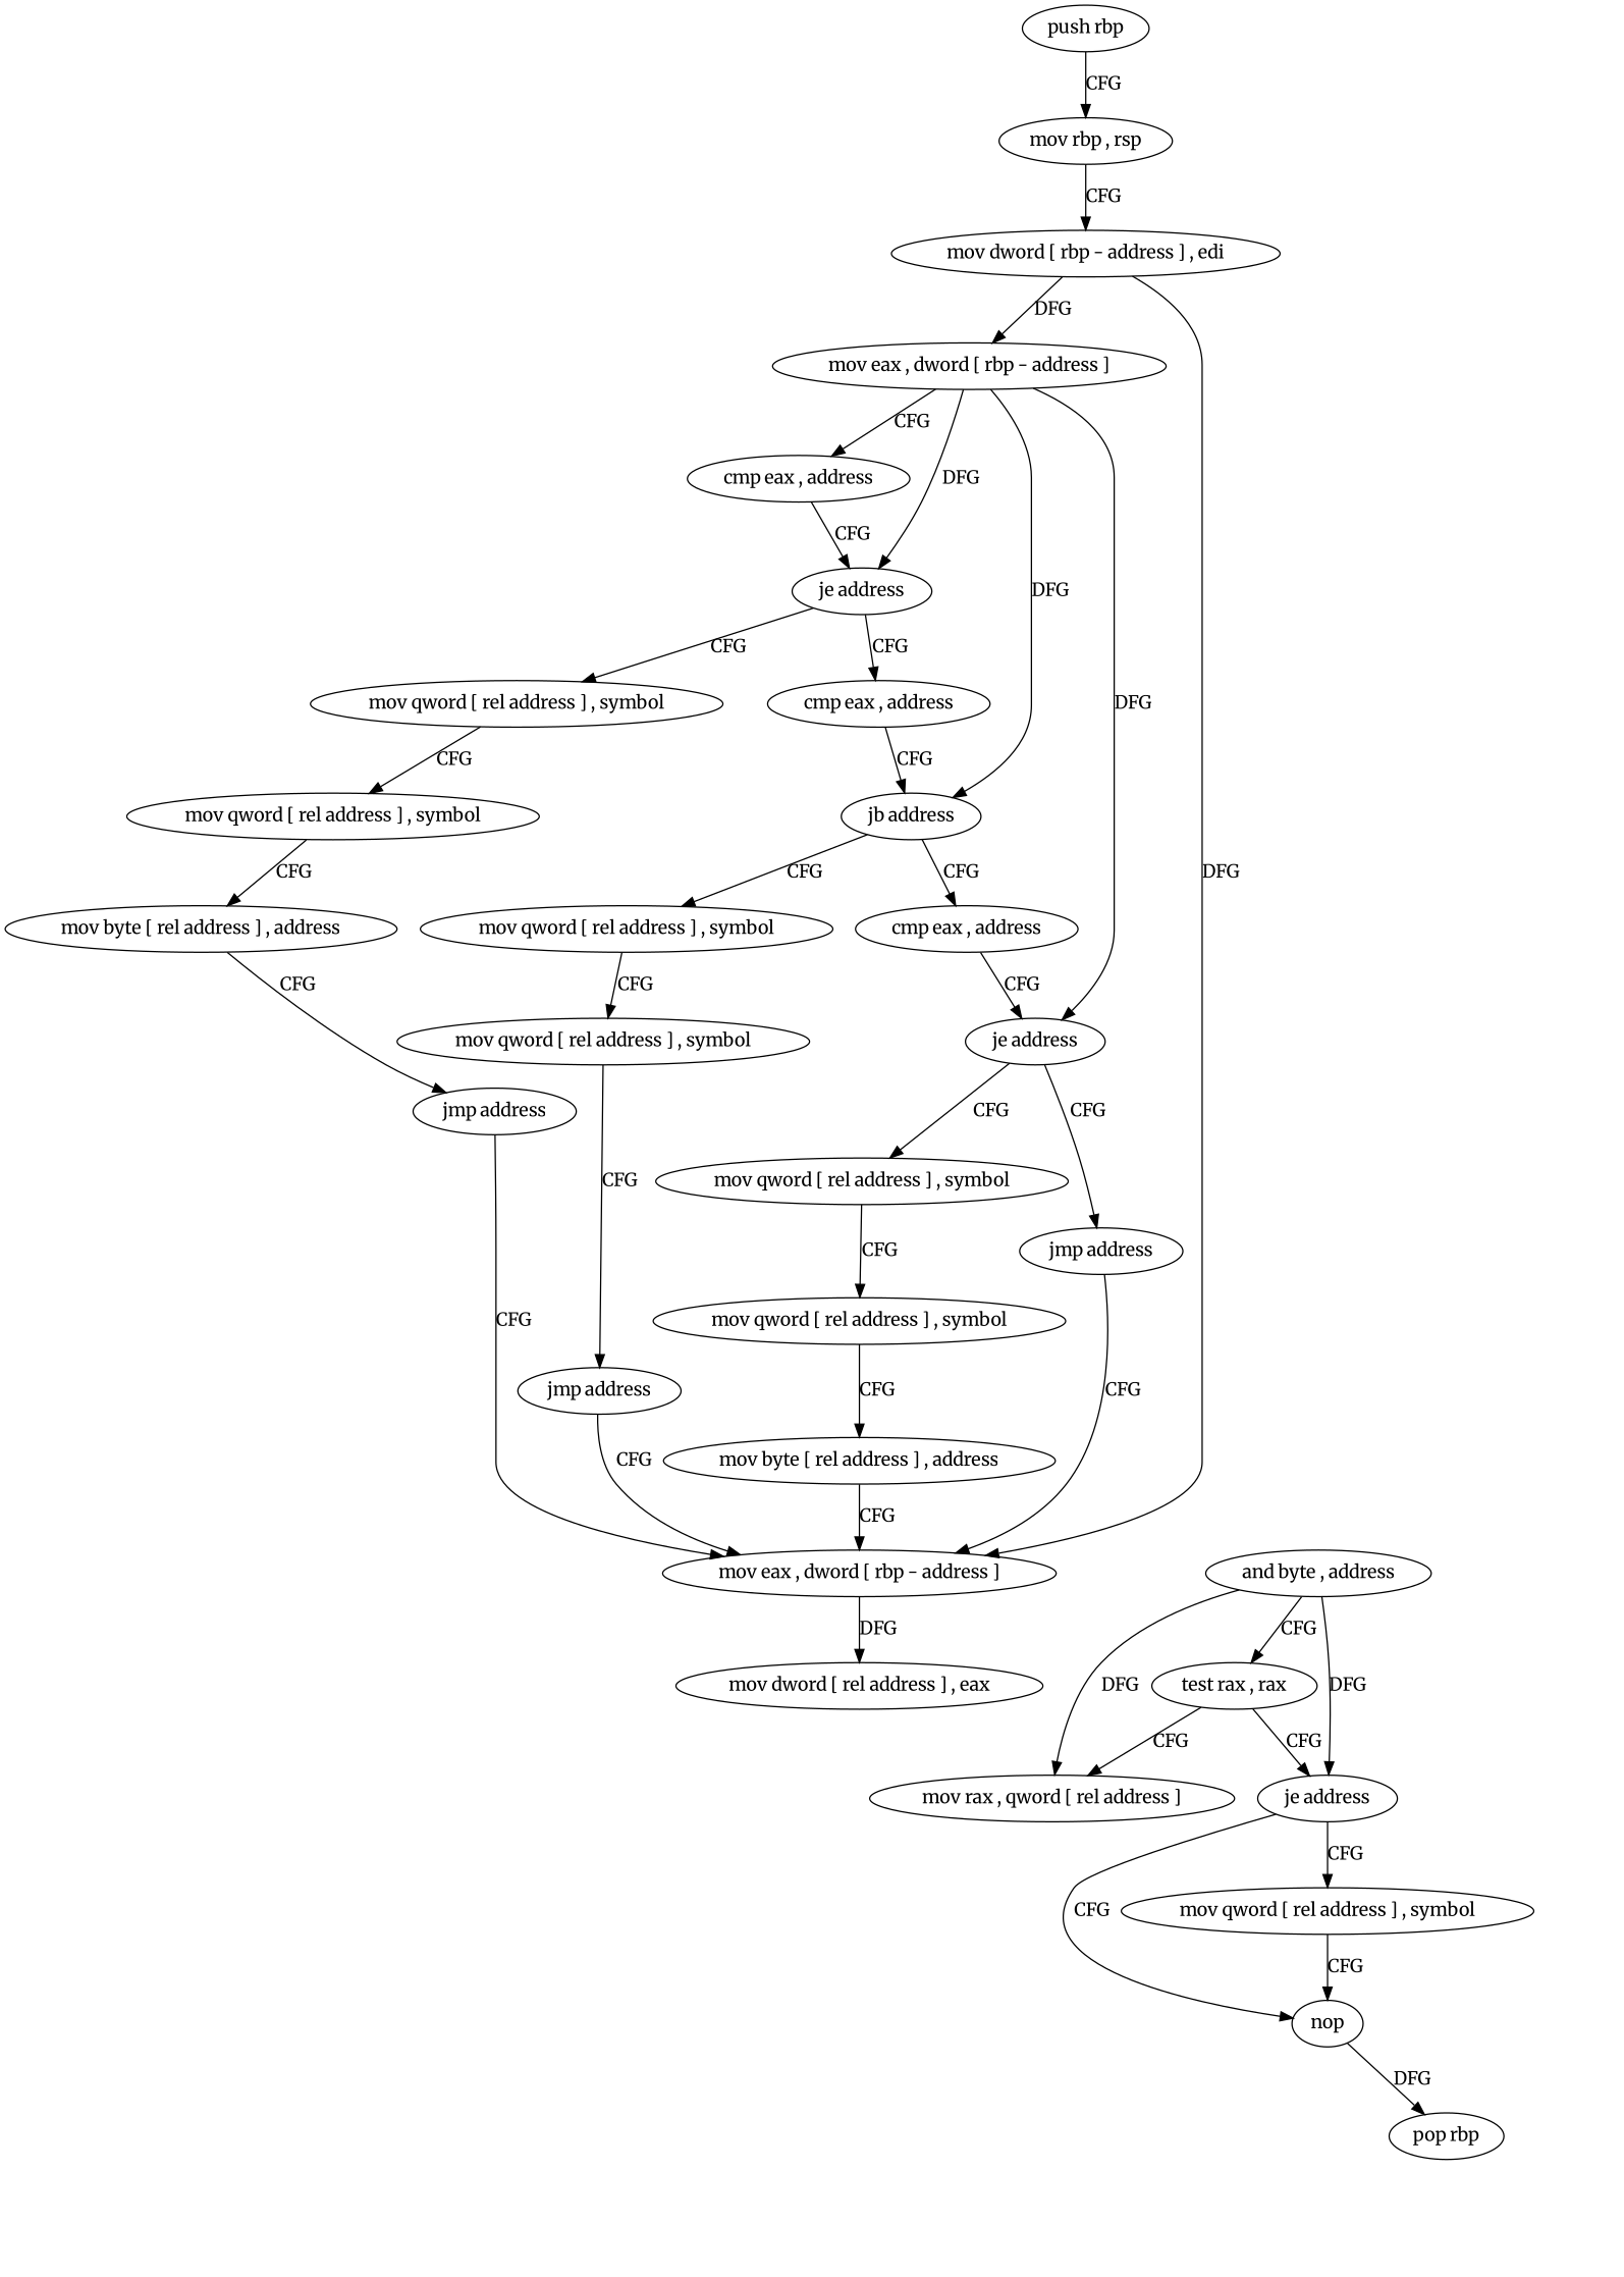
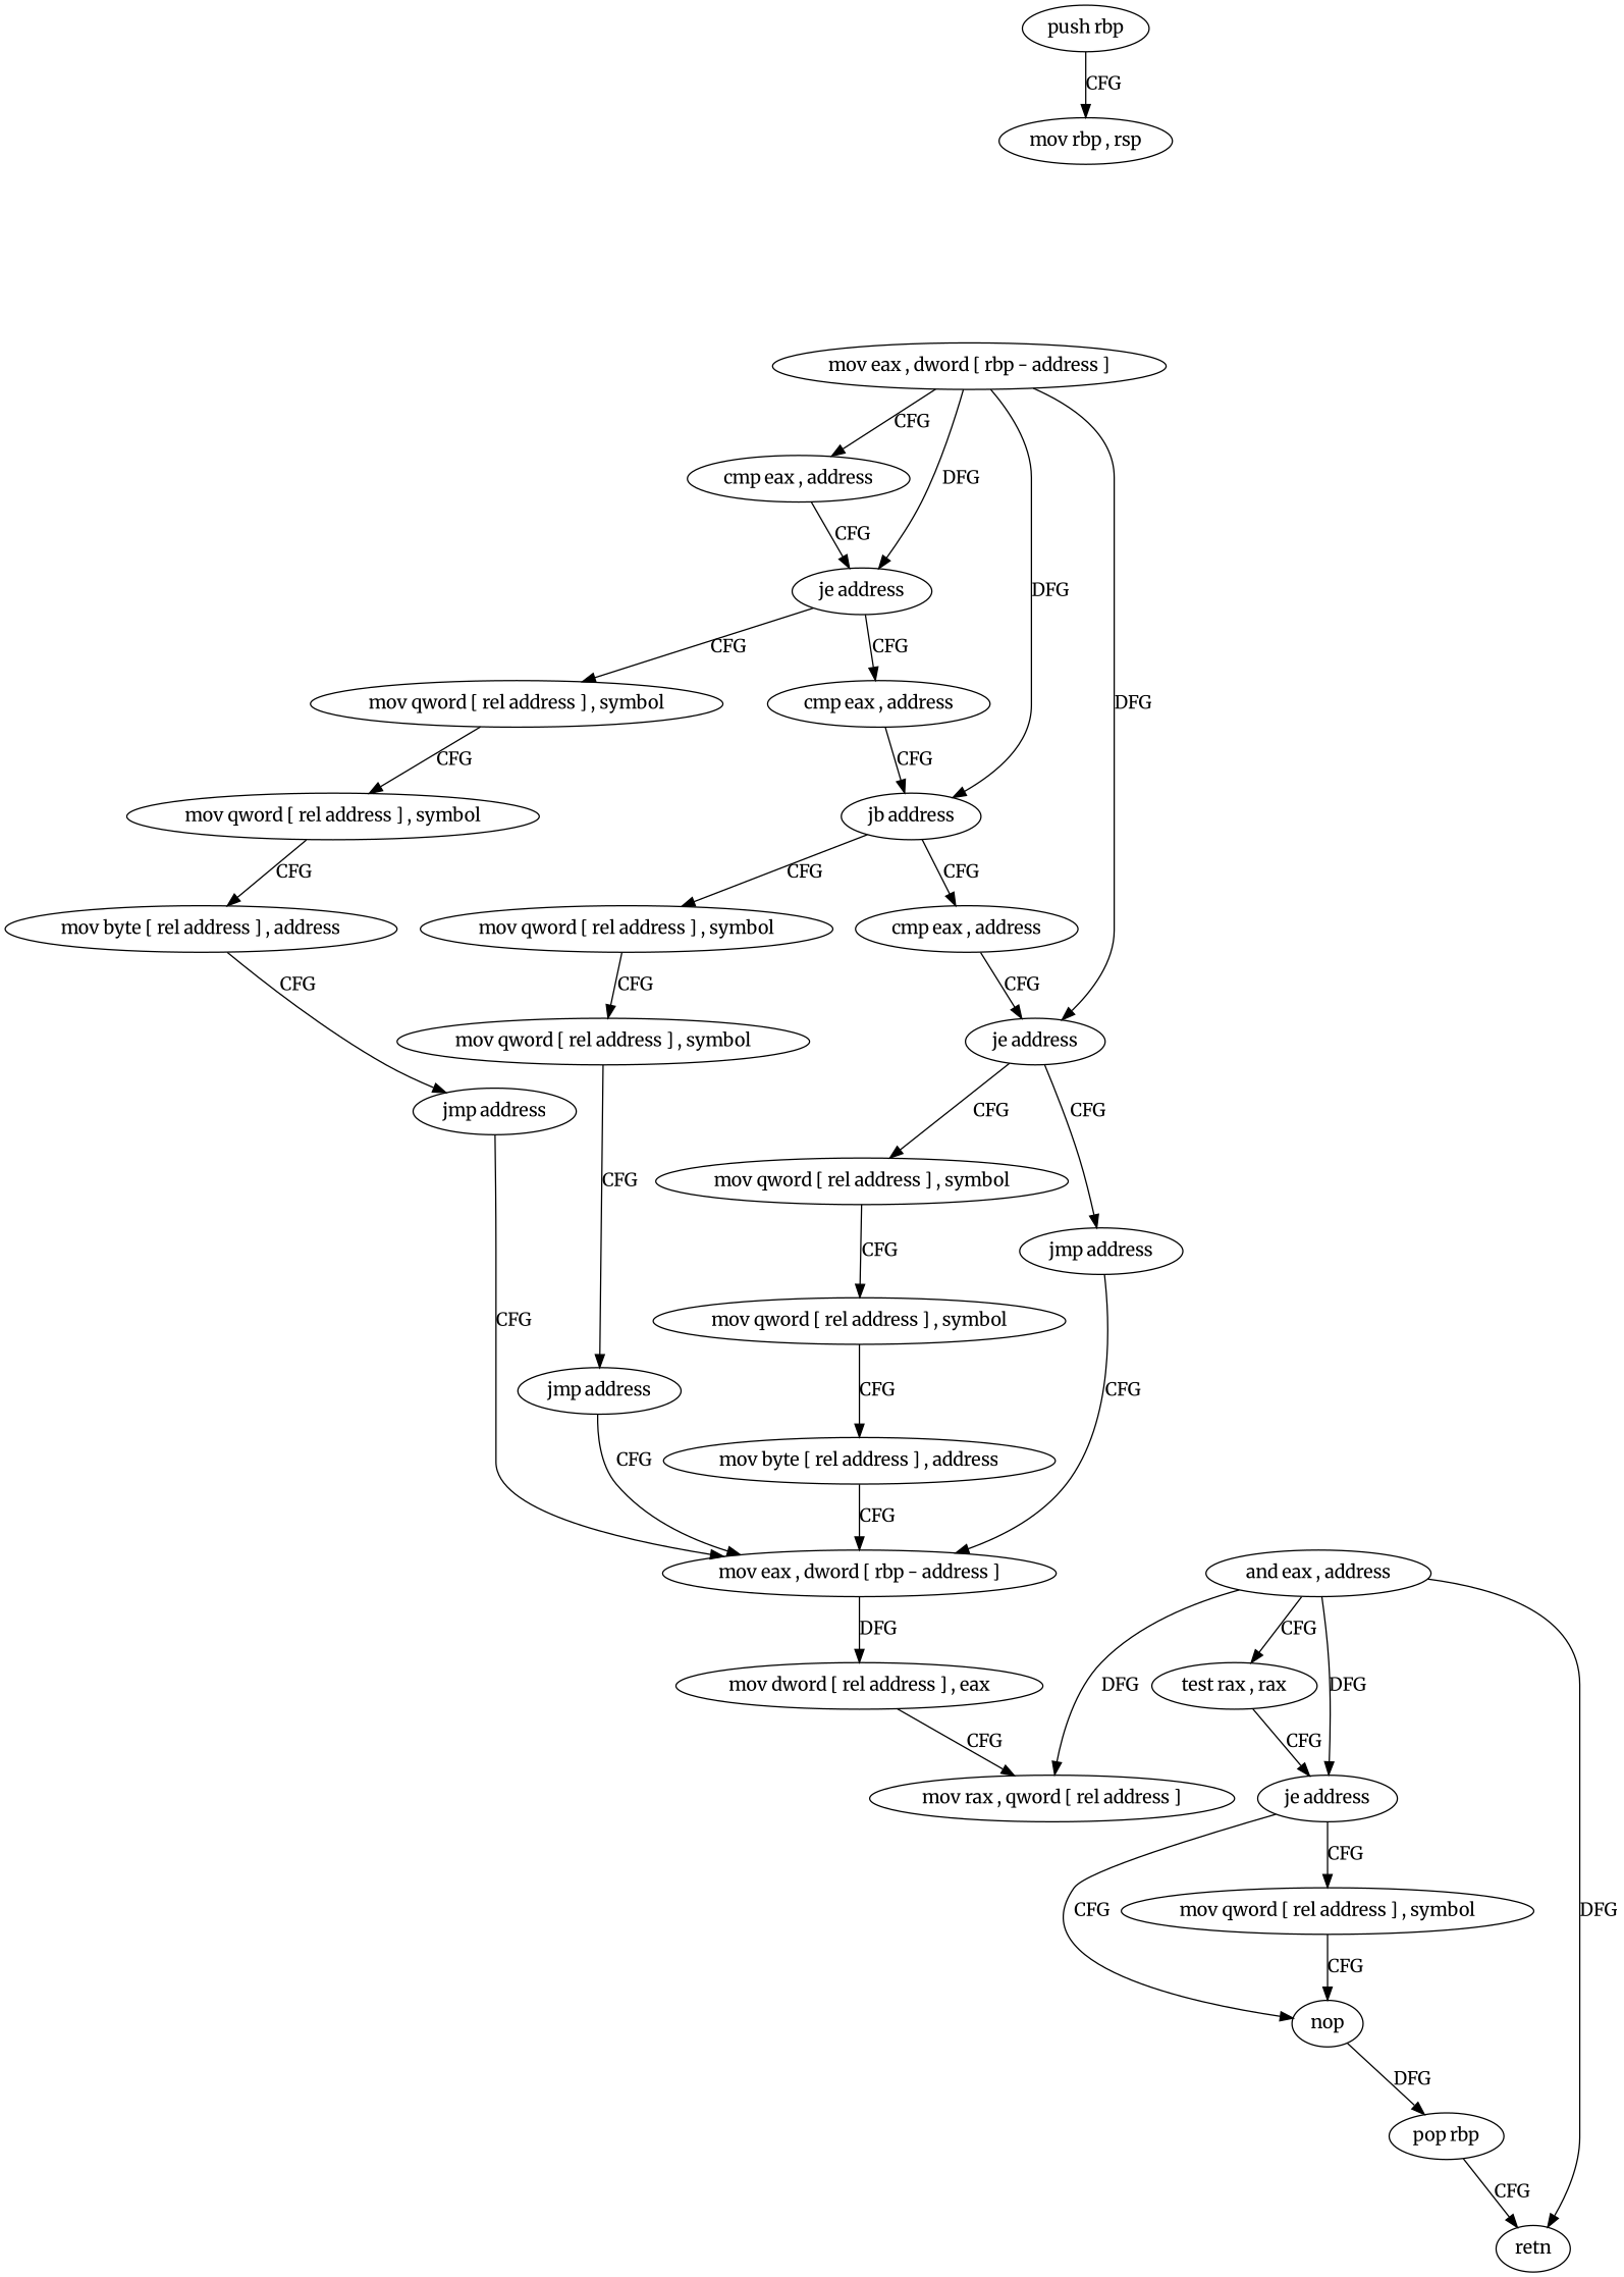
  digraph {
    fontname=Merriweather
    node [fontname=Merriweather]
    edge [fontname=Merriweather]
    n1 [label="push rbp"]
    n2 [label="mov rbp , rsp"]
-   n3 [label="mov dword [ rbp - address ] , edi"]
    n4 [label="mov eax , dword [ rbp - address ]"]
    n5 [label="mov eax , dword [ rbp - address ]"]
    n6 [label="cmp eax , address"]
    n7 [label="je address"]
    n8 [label="jb address"]
    n9 [label="je address"]
    n10 [label="mov dword [ rel address ] , eax"]
    n11 [label="mov qword [ rel address ] , symbol"]
    n12 [label="cmp eax , address"]
    n13 [label="mov qword [ rel address ] , symbol"]
    n14 [label="cmp eax , address"]
    n15 [label="mov qword [ rel address ] , symbol"]
    n16 [label="jmp address"]
    n17 [label="mov qword [ rel address ] , symbol"]
    n18 [label="mov byte [ rel address ] , address"]
    n19 [label="jmp address"]
    n20 [label="mov rax , qword [ rel address ]"]
    n21 [label="mov qword [ rel address ] , symbol"]
    n22 [label="jmp address"]
-   n23 [label="and byte , address"]
+   n23 [label="and eax , address"]
    n24 [label="test rax , rax"]
    n25 [label="je address"]
+   n26 [label=retn]
    n27 [label=nop]
    n28 [label="mov qword [ rel address ] , symbol"]
    n29 [label="pop rbp"]
    n30 [label="mov qword [ rel address ] , symbol"]
    n31 [label="mov byte [ rel address ] , address"]
    n1 -> n2 [label=CFG]
-   n2 -> n3 [label=CFG]
-   n3 -> n4 [label=DFG]
-   n3 -> n5 [label=DFG]
    n4 -> n6 [label=CFG]
    n4 -> n7 [label=DFG]
    n4 -> n8 [label=DFG]
    n4 -> n9 [label=DFG]
    n5 -> n10 [label=DFG]
    n6 -> n7 [label=CFG]
    n7 -> n11 [label=CFG]
    n7 -> n12 [label=CFG]
    n8 -> n13 [label=CFG]
    n8 -> n14 [label=CFG]
    n9 -> n15 [label=CFG]
    n9 -> n16 [label=CFG]
-   n24 -> n20 [label=CFG]
+   n10 -> n20 [label=CFG]
    n11 -> n17 [label=CFG]
    n12 -> n8 [label=CFG]
    n13 -> n21 [label=CFG]
    n14 -> n9 [label=CFG]
    n15 -> n30 [label=CFG]
    n16 -> n5 [label=CFG]
    n17 -> n18 [label=CFG]
    n18 -> n19 [label=CFG]
    n19 -> n5 [label=CFG]
    n21 -> n22 [label=CFG]
    n22 -> n5 [label=CFG]
    n23 -> n20 [label=DFG]
    n23 -> n24 [label=CFG]
    n23 -> n25 [label=DFG]
+   n23 -> n26 [label=DFG]
    n24 -> n25 [label=CFG]
    n25 -> n27 [label=CFG]
    n25 -> n28 [label=CFG]
    n27 -> n29 [label=DFG]
    n28 -> n27 [label=CFG]
+   n29 -> n26 [label=CFG]
    n30 -> n31 [label=CFG]
    n31 -> n5 [label=CFG]
  }
